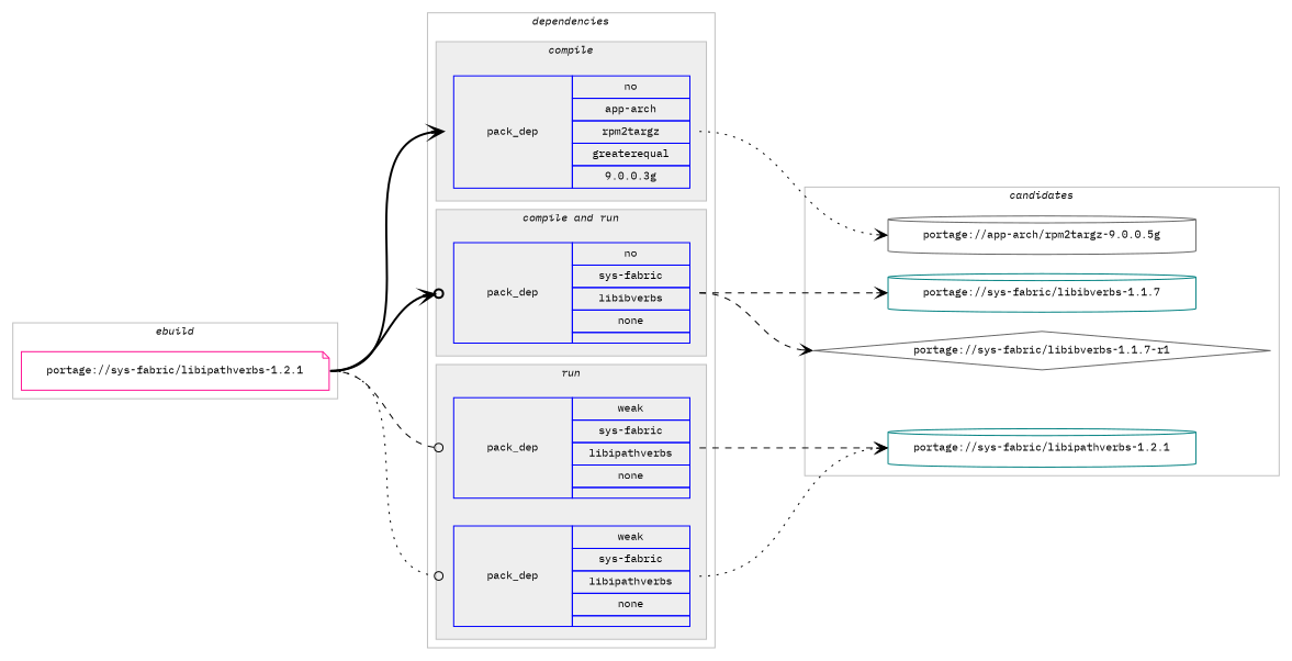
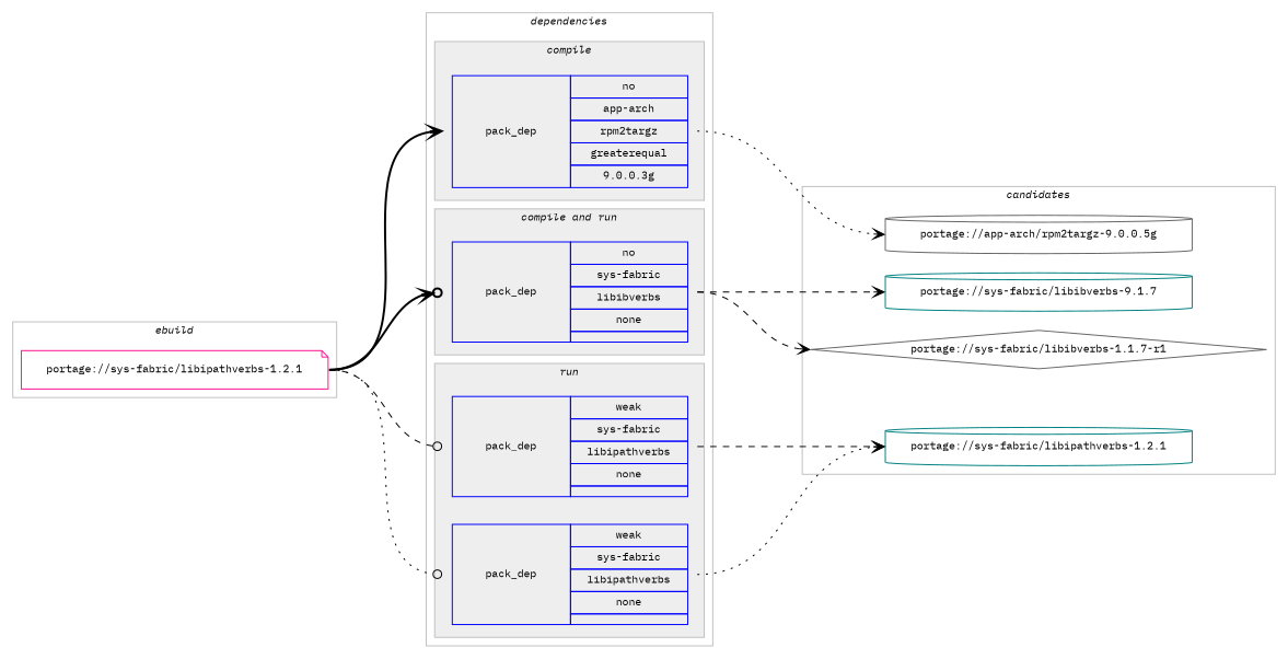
  digraph {
    compound=true
    concentrate=true
    fontname="IBM Plex Mono"
    fontsize=10
    newrank=true
    rankdir=LR
    ranksep=1.5
    node [color=blue fontname="IBM Plex Mono" fontsize=10 shape=none]
    edge [arrowhead=vee headport=w style=dashed tailport=e weight=100 fontname="IBM Plex Mono"]
    n1 [color=deeppink label="portage://sys-fabric/libipathverbs-1.2.1" width=4 shape=note]
    n2 [label=<<TABLE BORDER="0" CELLBORDER="1" CELLSPACING="0" CELLPADDING="4" WIDTH="220"><TR><TD ROWSPAN="6" CELLPADDING="30">pack_dep</TD></TR><TR><TD WIDTH="110">no</TD></TR><TR><TD>app-arch</TD></TR><TR><TD>rpm2targz</TD></TR><TR><TD>greaterequal</TD></TR><TR><TD>9.0.0.3g</TD></TR></TABLE>>]
    n3 [label=<<TABLE BORDER="0" CELLBORDER="1" CELLSPACING="0" CELLPADDING="4" WIDTH="220"><TR><TD ROWSPAN="6" CELLPADDING="30">pack_dep</TD></TR><TR><TD WIDTH="110">no</TD></TR><TR><TD>sys-fabric</TD></TR><TR><TD>libibverbs</TD></TR><TR><TD>none</TD></TR><TR><TD></TD></TR></TABLE>>]
    n4 [label=<<TABLE BORDER="0" CELLBORDER="1" CELLSPACING="0" CELLPADDING="4" WIDTH="220"><TR><TD ROWSPAN="6" CELLPADDING="30">pack_dep</TD></TR><TR><TD WIDTH="110">weak</TD></TR><TR><TD>sys-fabric</TD></TR><TR><TD>libipathverbs</TD></TR><TR><TD>none</TD></TR><TR><TD></TD></TR></TABLE>>]
    n5 [label=<<TABLE BORDER="0" CELLBORDER="1" CELLSPACING="0" CELLPADDING="4" WIDTH="220"><TR><TD ROWSPAN="6" CELLPADDING="30">pack_dep</TD></TR><TR><TD WIDTH="110">weak</TD></TR><TR><TD>sys-fabric</TD></TR><TR><TD>libipathverbs</TD></TR><TR><TD>none</TD></TR><TR><TD></TD></TR></TABLE>>]
    n6 [color=gray40 label="portage://app-arch/rpm2targz-9.0.0.5g" width=4 shape=cylinder]
-   n7 [color=teal label="portage://sys-fabric/libibverbs-1.1.7" width=4 shape=cylinder]
+   n7 [color=teal label="portage://sys-fabric/libibverbs-9.1.7" width=4 shape=cylinder]
    n8 [color=gray40 label="portage://sys-fabric/libibverbs-1.1.7-r1" width=4 shape=diamond]
    n9 [color=teal label="portage://sys-fabric/libipathverbs-1.2.1" width=4 shape=cylinder]
    subgraph cluster_1 {
      color=gray
      label=<<i>ebuild</i>>
      rank=same
      n1
    }
    subgraph cluster_2 {
      color=gray
      label=<<i>dependencies</i>>
      subgraph cluster_3 {
        color=gray
        fillcolor="#eeeeee"
        label=<<i>compile</i>>
        style=filled
        subgraph sub_4 {
          color=gray
          fillcolor="#eeeeee"
          label=<<i>compile</i>>
          style=filled
          n2
        }
      }
      subgraph cluster_5 {
        color=gray
        fillcolor="#eeeeee"
        label=<<i>compile and run</i>>
        style=filled
        subgraph sub_6 {
          color=gray
          fillcolor="#eeeeee"
          label=<<i>compile and run</i>>
          style=filled
          n3
        }
      }
      subgraph cluster_7 {
        color=gray
        fillcolor="#eeeeee"
        label=<<i>run</i>>
        style=filled
        subgraph sub_8 {
          color=gray
          fillcolor="#eeeeee"
          label=<<i>run</i>>
          style=filled
          n4
        }
        subgraph sub_9 {
          color=gray
          fillcolor="#eeeeee"
          label=<<i>run</i>>
          style=filled
          n5
        }
      }
    }
    subgraph cluster_10 {
      color=gray
      label=<<i>candidates</i>>
      rank=same
      subgraph sub_11 {
        color=black
        label=<<i>candidates</i>>
        nodesep=1
        rank=same
        n6
      }
      subgraph sub_12 {
        color=black
        label=<<i>candidates</i>>
        nodesep=1
        rank=same
        n7
        n8
      }
      subgraph sub_13 {
        color=black
        label=<<i>candidates</i>>
        nodesep=1
        rank=same
        n9
      }
      subgraph sub_14 {
        color=black
        label=<<i>candidates</i>>
        nodesep=1
        rank=same
        n9
      }
    }
    n1 -> n2 [style=bold weight=20]
    n1 -> n3 [arrowhead=odotvee style=bold weight=20]
    n1 -> n4 [arrowhead=odot weight=20]
    n1 -> n5 [arrowhead=odot style=dotted weight=20]
    n2 -> n6 [style=dotted]
    n3 -> n7
    n3 -> n8
    n4 -> n9
    n5 -> n9 [style=dotted]
  }
